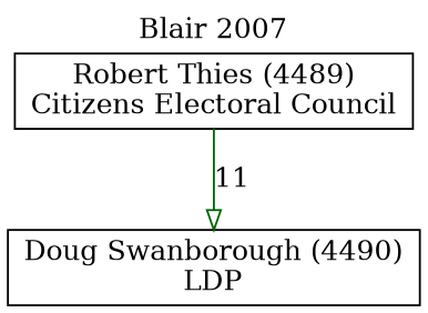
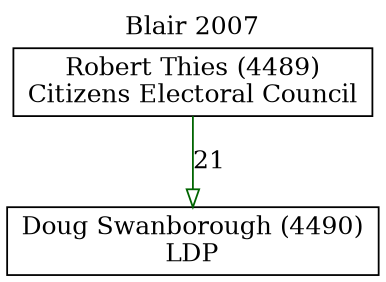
  digraph {
    label="Blair 2007"
    labelloc=t
    mclimit=10
    node [shape=box]
    n1 [label="Doug Swanborough (4490)\nLDP"]
    n2 [label="Robert Thies (4489)\nCitizens Electoral Council"]
-   n2 -> n1 [label=11 color=darkgreen style=solid arrowhead=onormal]
+   n2 -> n1 [label=21 color=darkgreen style=solid arrowhead=onormal]
  }
